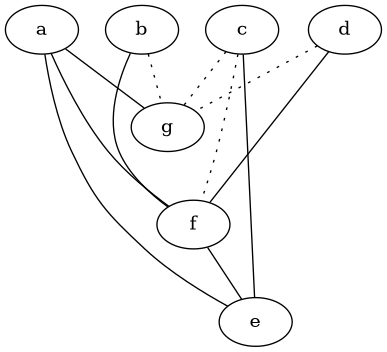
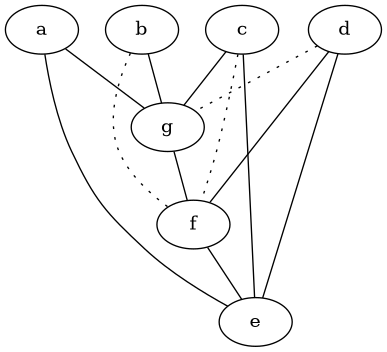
  graph {
    a
    e
    f
    g
    b
    c
    d
    a -- e
-   a -- f
+   g -- f
    a -- g
    f -- e
-   b -- f
-   b -- g [style=dotted]
+   b -- f [style=dotted]
+   b -- g [style=solid]
    c -- e
    c -- f [style=dotted]
-   c -- g [style=dotted]
+   c -- g
+   d -- e
    d -- f [style=solid]
    d -- g [style=dotted]
  }
